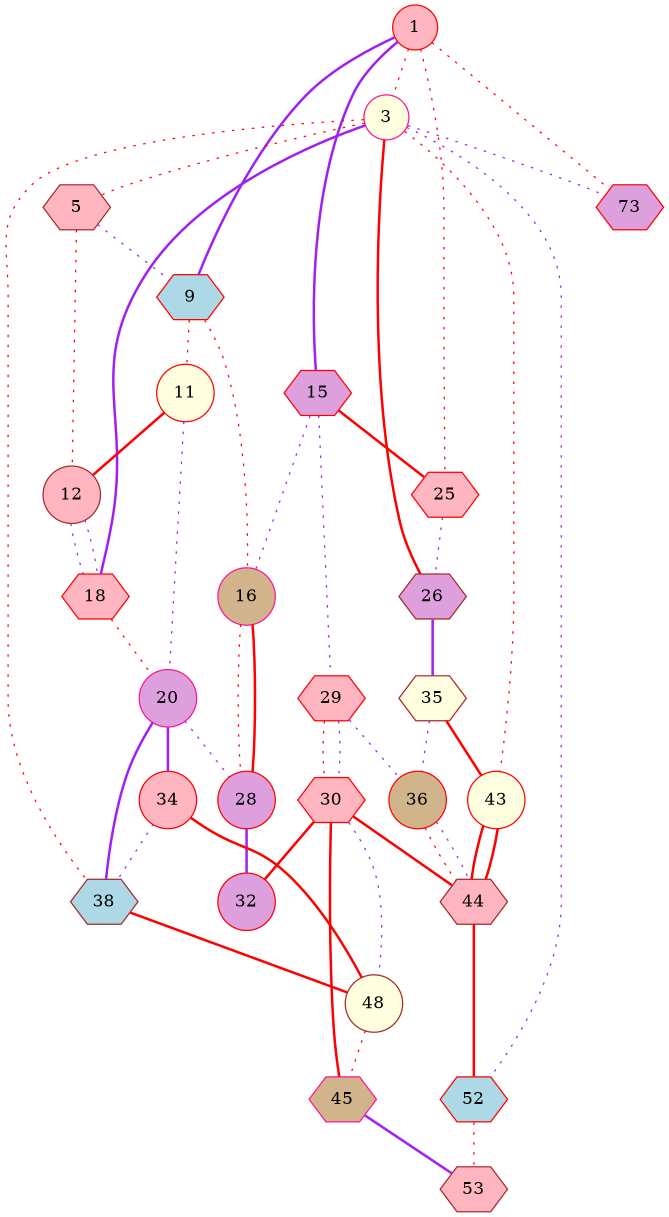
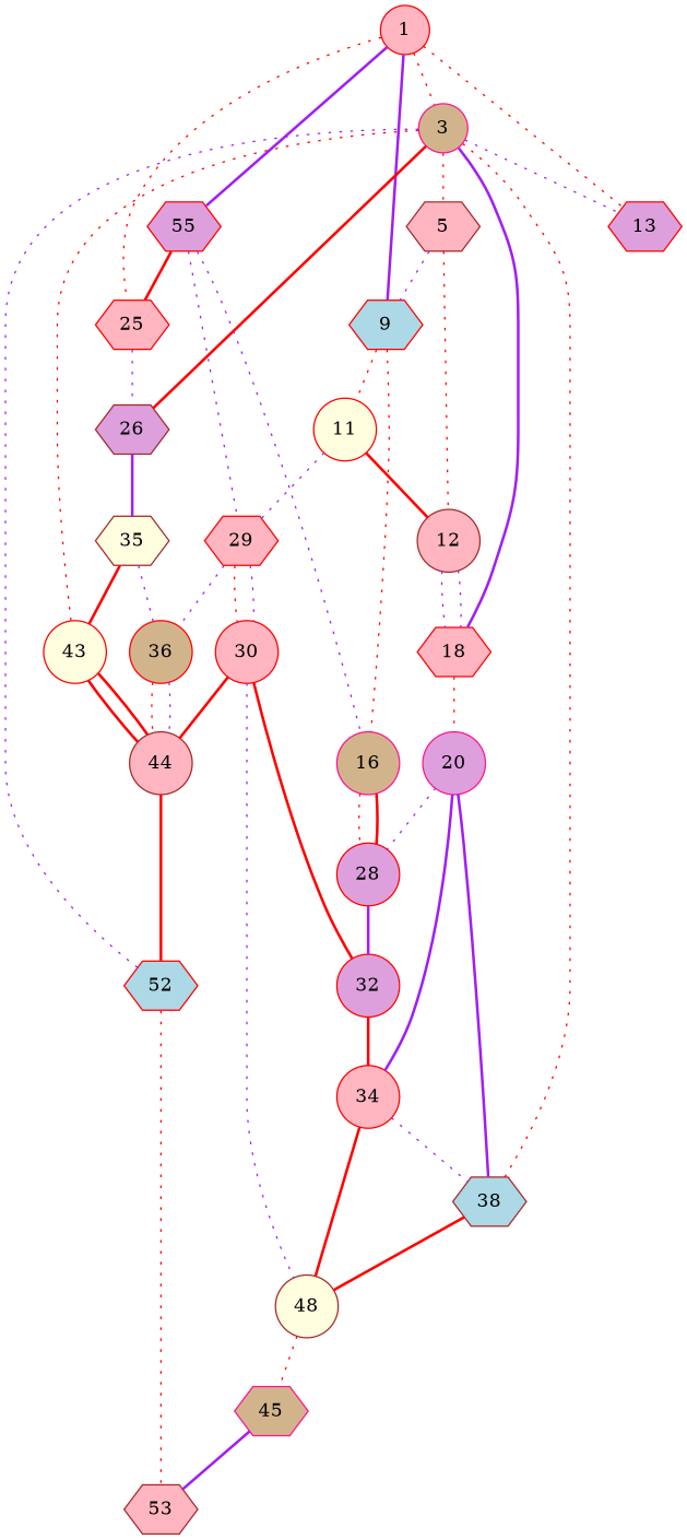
  graph {
    node [color=red fillcolor=lightpink shape=circle style=filled]
    edge [color=red style=dotted]
    1 [super="+2+7"]
-   3 [color=deeppink fillcolor=lightyellow super="+23+4+42"]
+   3 [color=deeppink fillcolor=tan super="+23+4+42"]
    9 [fillcolor=lightblue shape=hexagon super="+10"]
-   13 [fillcolor=plum shape=hexagon label=73]
-   15 [fillcolor=plum shape=hexagon super="+24"]
+   13 [fillcolor=plum shape=hexagon]
+   15 [fillcolor=plum shape=hexagon super="+24" label=55]
    25 [shape=hexagon]
    5 [color=brown shape=hexagon super="+6"]
    18 [shape=hexagon]
    26 [color=brown fillcolor=plum shape=hexagon super="+27"]
    38 [color=brown fillcolor=lightblue shape=hexagon super="+39"]
    43 [fillcolor=lightyellow]
    52 [fillcolor=lightblue shape=hexagon super="+54"]
    11 [fillcolor=lightyellow super="+19"]
    16 [color=deeppink fillcolor=tan]
    29 [shape=hexagon]
    12 [color=brown]
    20 [color=deeppink fillcolor=plum super="+21"]
    35 [color=brown fillcolor=lightyellow shape=hexagon super="+41"]
    48 [color=brown fillcolor=lightyellow super="+50"]
-   44 [color=brown shape=hexagon super="+45"]
+   44 [color=brown super="+45"]
    53 [color=brown shape=hexagon]
    28 [fillcolor=plum]
    34 [super="+37"]
-   30 [shape=hexagon super="+31+46"]
+   30 [super="+31+46"]
    36 [fillcolor=tan]
    32 [fillcolor=plum super="+33"]
    n27 [color=deeppink fillcolor=tan label=45 shape=hexagon super="+51"]
    1 -- 3
    1 -- 9 [color=purple style=bold]
    1 -- 13 [weight=2]
    1 -- 15 [color=purple style=bold]
    1 -- 25
    3 -- 13 [color=purple]
    3 -- 5
    3 -- 18 [color=purple style=bold]
    3 -- 26 [style=bold]
    3 -- 38 [weight=2]
    3 -- 43
    3 -- 52 [color=purple]
    9 -- 11 [weight=2]
    9 -- 16
    15 -- 25 [style=bold]
    15 -- 16 [color=purple]
    15 -- 29 [color=purple]
    25 -- 26 [color=purple]
    5 -- 9 [color=purple]
    5 -- 12
    18 -- 20
    26 -- 35 [color=purple style=bold weight=2]
    38 -- 48 [style=bold]
    43 -- 44 [style=bold]
    43 -- 44 [style=bold]
    52 -- 53 [weight=2]
    11 -- 12 [style=bold]
-   11 -- 20 [color=purple]
+   11 -- 29 [color=purple]
    16 -- 28
    16 -- 28 [style=bold]
    29 -- 30
    29 -- 30 [color=purple]
    29 -- 36 [color=purple]
    12 -- 18 [color=purple]
    12 -- 18 [color=purple]
    20 -- 38 [color=purple style=bold]
    20 -- 28 [color=purple]
    20 -- 34 [color=purple style=bold]
    35 -- 43 [style=bold]
    35 -- 36 [color=purple]
    48 -- n27
    44 -- 52 [style=bold]
    28 -- 32 [color=purple style=bold]
    34 -- 38 [color=purple]
    34 -- 48 [style=bold]
    30 -- 48 [color=purple]
    30 -- 44 [style=bold]
    30 -- 32 [style=bold]
-   30 -- n27 [style=bold weight=2]
    36 -- 44
    36 -- 44 [color=purple]
+   32 -- 34 [style=bold weight=2]
    n27 -- 53 [color=purple style=bold]
  }
